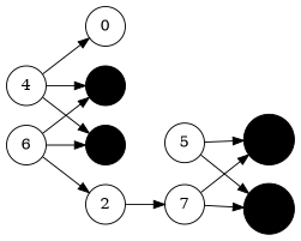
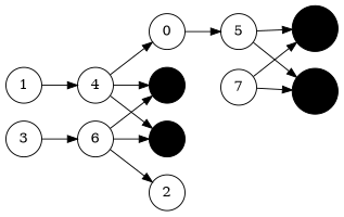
  strict digraph {
    rankdir=LR
    node [shape=circle]
    0
    5
    4
    8 [fillcolor=black style=filled]
    9 [fillcolor=black style=filled]
    10 [fillcolor=black style=filled]
    11 [fillcolor=black style=filled]
+   1
    2
    7
    6
+   3
+   0 -> 5
    5 -> 10
    5 -> 11
    4 -> 0
    4 -> 8
    4 -> 9
-   2 -> 7
+   1 -> 4
    7 -> 10
    7 -> 11
    6 -> 8
    6 -> 9
    6 -> 2
+   3 -> 6
  }
